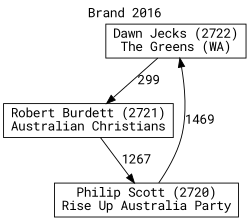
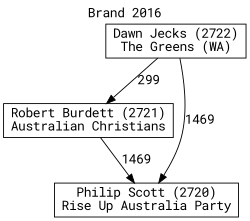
  digraph {
    fontname="Roboto Mono"
    label="Brand 2016"
    labelloc=t
    mclimit=10
    node [fontname="Roboto Mono" shape=box]
    edge [fontname="Roboto Mono"]
    n1 [label="Dawn Jecks (2722)\nThe Greens (WA)"]
    n2 [label="Robert Burdett (2721)\nAustralian Christians"]
    n3 [label="Philip Scott (2720)\nRise Up Australia Party"]
    n1 -> n2 [label=299]
-   n2 -> n3 [label=1267]
-   n3 -> n1 [label=1469]
+   n2 -> n3 [label=1469]
+   n1 -> n3 [label=1469]
  }
